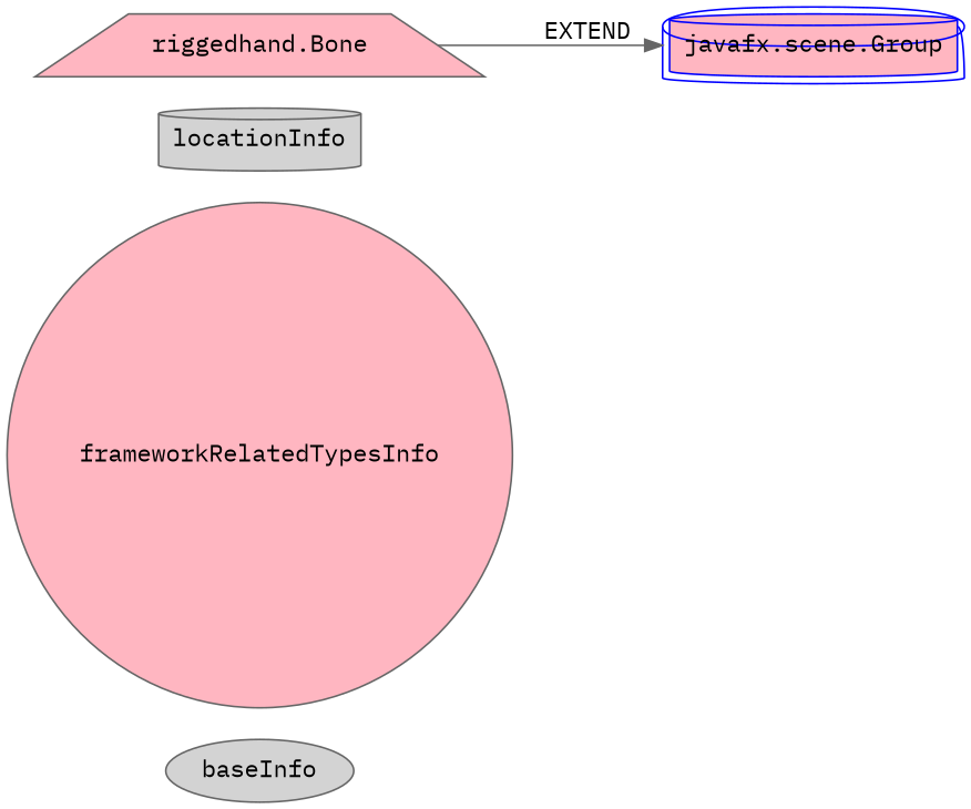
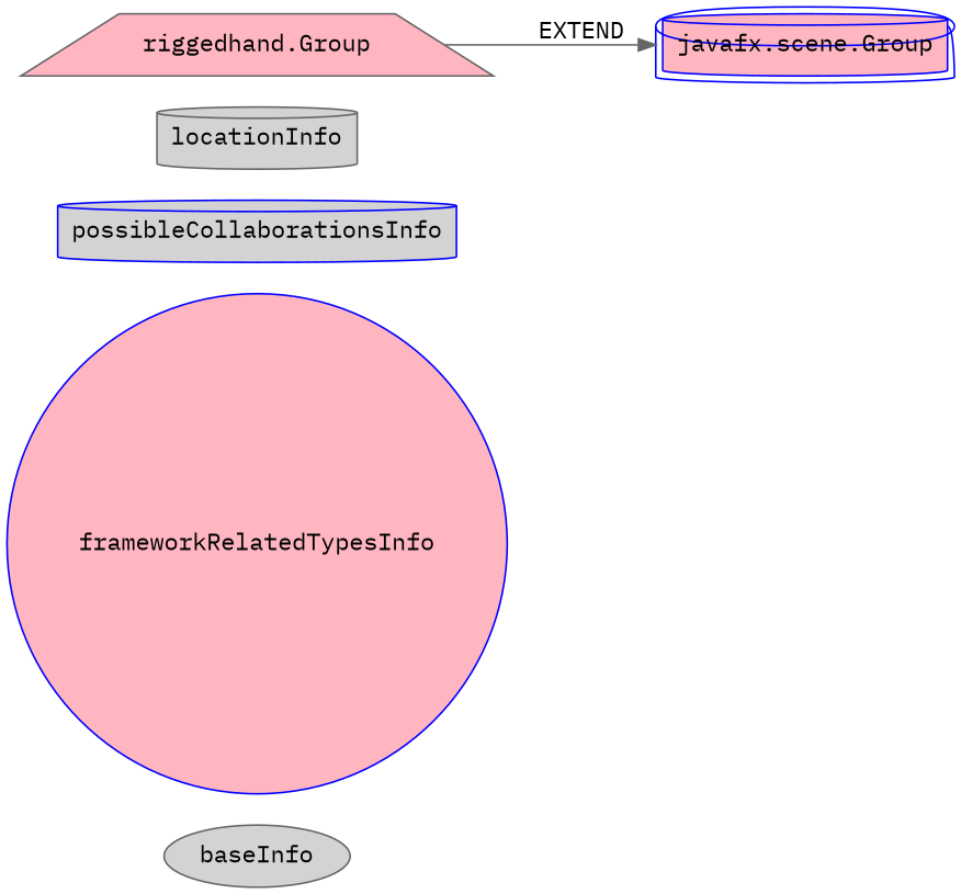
  digraph {
    rankdir=LR
    fontname="IBM Plex Mono"
    node [style=filled fillcolor=lightgrey color=gray40 shape=cylinder fontname="IBM Plex Mono"]
    baseInfo [category=extension_graph graphId=3395 isAnonymous=false possibleRelation=false shape=ellipse]
-   frameworkRelatedTypesInfo [0="javafx.scene.Group" fillcolor=lightpink shape=circle]
+   frameworkRelatedTypesInfo [0="javafx.scene.Group" fillcolor=lightpink color=blue shape=circle]
+   possibleCollaborationsInfo [color=blue]
    locationInfo [contextSignature=Bone filePath="/jperedadnr-RiggedHand/RiggedHand-master/src/riggedhand/Bone.java" graphId=3395 projectName="jperedadnr-RiggedHand"]
-   n5 [isFrameworkType=false label="riggedhand.Bone" vertexType=ROOT_CLIENT_CLASS_DECLARATION fillcolor=lightpink shape=trapezium]
+   n5 [isFrameworkType=false label="riggedhand.Group" vertexType=ROOT_CLIENT_CLASS_DECLARATION fillcolor=lightpink shape=trapezium]
    n6 [isFrameworkType=true label="javafx.scene.Group" peripheries=2 vertexType=FRAMEWORK_CLASS_TYPE fillcolor=lightpink color=blue]
    n5 -> n6 [color=gray40 label=EXTEND fontname="IBM Plex Mono"]
  }
